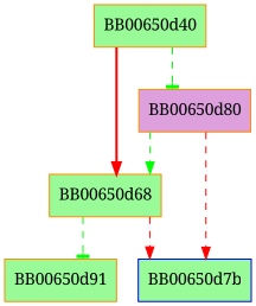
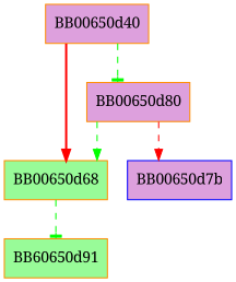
  digraph {
    fontname="Noto Serif"
    splines=ortho
    node [color=darkorange fillcolor=plum fontname="Noto Serif" shape=box style=filled]
    edge [arrowhead=normal color=green fontname="Noto Serif" style=dashed]
-   BB00650d40 [fillcolor=palegreen]
+   BB00650d40
    BB00650d80
    BB00650d68 [fillcolor=palegreen]
-   BB00650d7b [color=blue fillcolor=palegreen]
-   BB00650d91 [fillcolor=palegreen]
+   BB00650d7b [color=blue]
+   BB00650d91 [fillcolor=palegreen label=BB60650d91]
    BB00650d40 -> BB00650d80 [arrowhead=tee]
    BB00650d40 -> BB00650d68 [color=red style=bold]
    BB00650d80 -> BB00650d68
    BB00650d80 -> BB00650d7b [color=red]
-   BB00650d68 -> BB00650d7b [color=red]
    BB00650d68 -> BB00650d91 [arrowhead=tee]
  }
